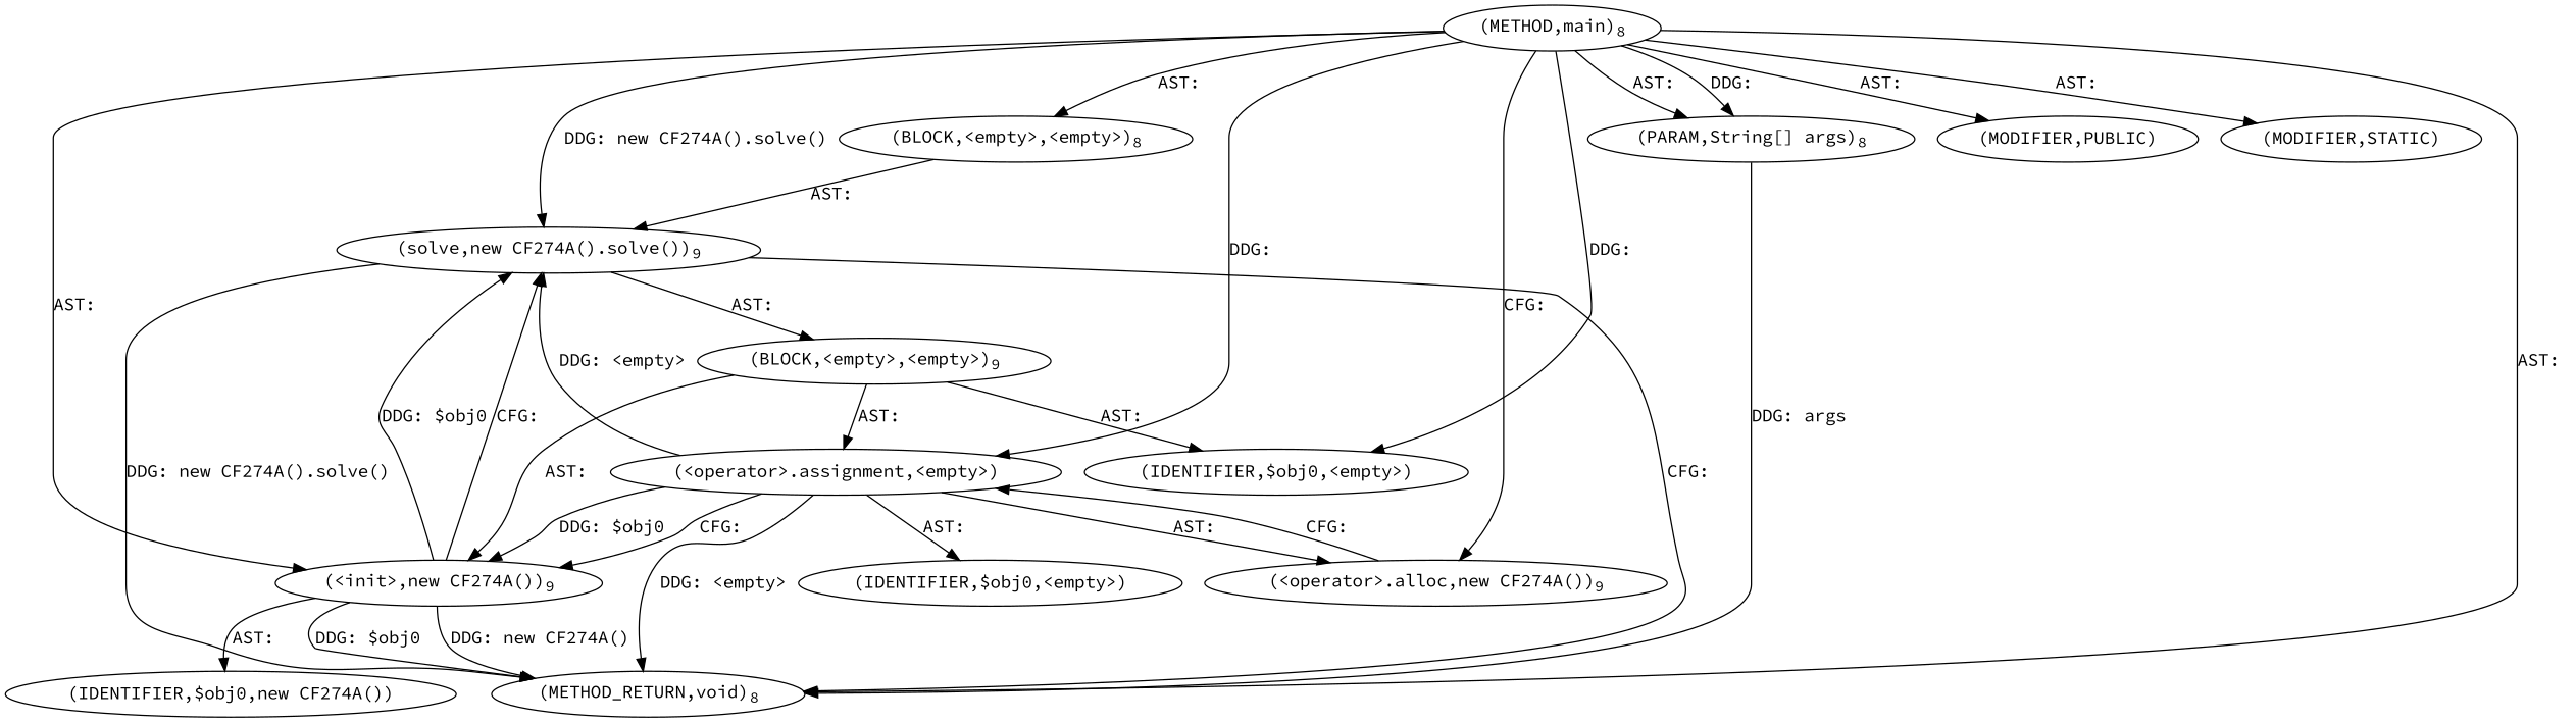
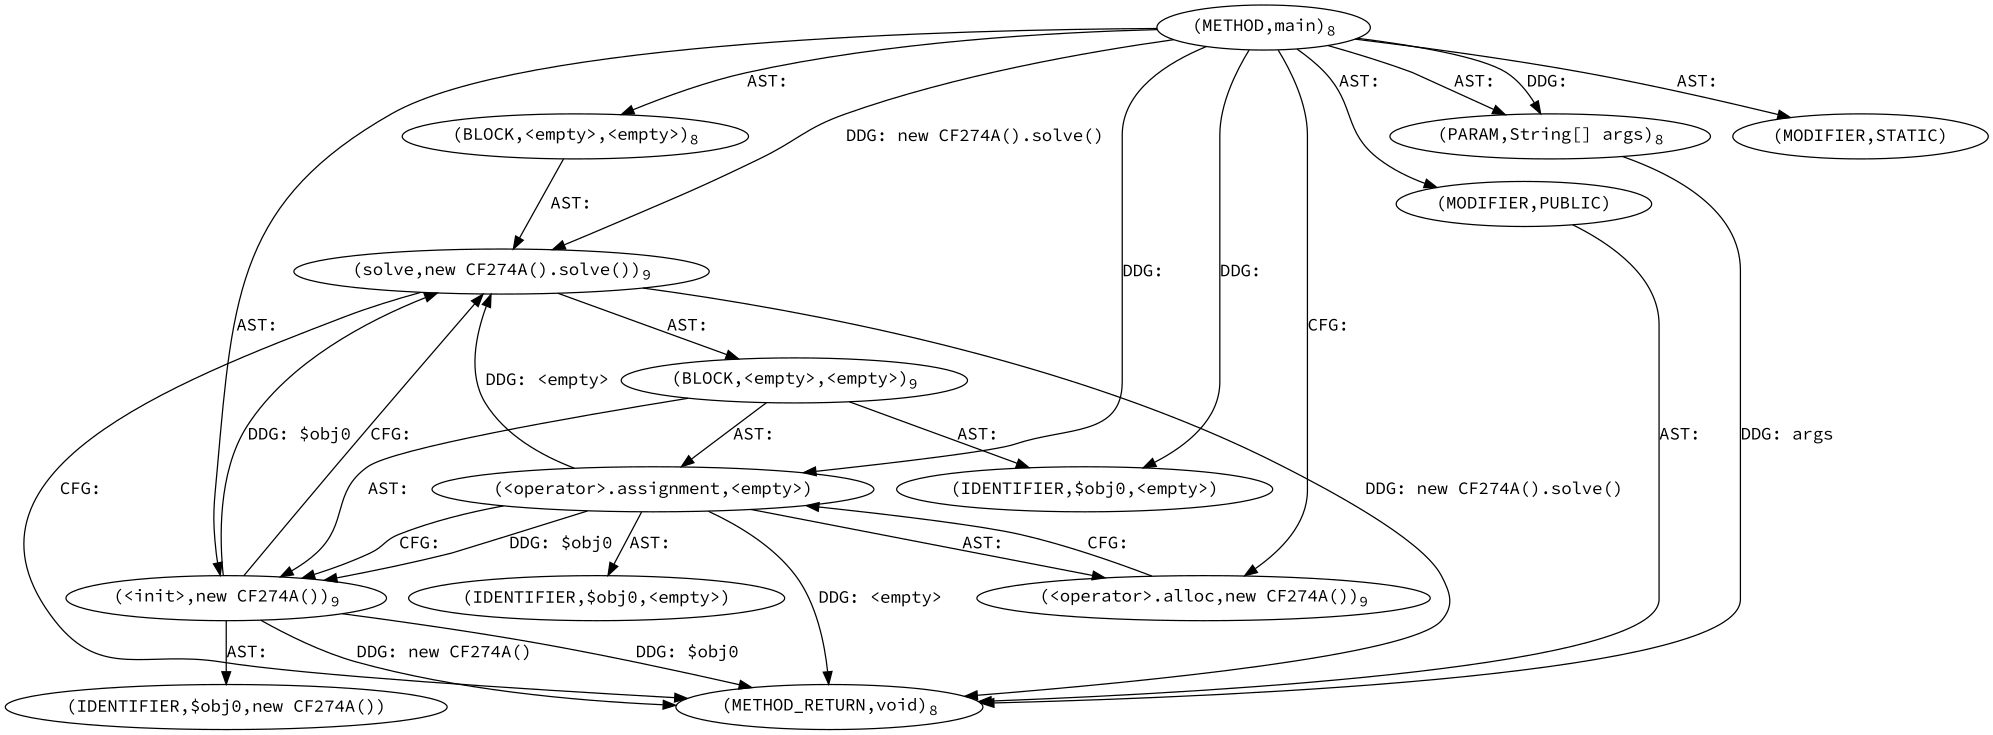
  digraph {
    fontname="Source Code Pro"
    node [fontname="Source Code Pro"]
    edge [fontname="Source Code Pro"]
    n1 [label=<(METHOD,main)<SUB>8</SUB>>]
    n2 [label=<(PARAM,String[] args)<SUB>8</SUB>>]
    n3 [label=<(BLOCK,&lt;empty&gt;,&lt;empty&gt;)<SUB>8</SUB>>]
    n4 [label=<(solve,new CF274A().solve())<SUB>9</SUB>>]
    n5 [label=<(&lt;operator&gt;.assignment,&lt;empty&gt;)>]
    n6 [label=<(&lt;operator&gt;.alloc,new CF274A())<SUB>9</SUB>>]
    n7 [label=<(&lt;init&gt;,new CF274A())<SUB>9</SUB>>]
    n8 [label=<(IDENTIFIER,$obj0,&lt;empty&gt;)>]
    n9 [label=<(MODIFIER,PUBLIC)>]
    n10 [label=<(MODIFIER,STATIC)>]
    n11 [label=<(METHOD_RETURN,void)<SUB>8</SUB>>]
    n12 [label=<(BLOCK,&lt;empty&gt;,&lt;empty&gt;)<SUB>9</SUB>>]
    n13 [label=<(IDENTIFIER,$obj0,&lt;empty&gt;)>]
    n14 [label=<(IDENTIFIER,$obj0,new CF274A())>]
    n1 -> n2 [label="AST: "]
    n1 -> n2 [label="DDG: "]
    n1 -> n3 [label="AST: "]
    n1 -> n4 [label="DDG: new CF274A().solve()"]
    n1 -> n5 [label="DDG: "]
    n1 -> n6 [label="CFG: "]
    n1 -> n7 [label="AST: "]
    n1 -> n8 [label="DDG: "]
    n1 -> n9 [label="AST: "]
    n1 -> n10 [label="AST: "]
-   n1 -> n11 [label="AST: "]
+   n9 -> n11 [label="AST: "]
    n2 -> n11 [label="DDG: args"]
    n3 -> n4 [label="AST: "]
    n4 -> n11 [label="CFG: "]
    n4 -> n11 [label="DDG: new CF274A().solve()"]
    n4 -> n12 [label="AST: "]
    n5 -> n4 [label="DDG: &lt;empty&gt;"]
    n5 -> n6 [label="AST: "]
    n5 -> n7 [label="CFG: "]
    n5 -> n7 [label="DDG: $obj0"]
    n5 -> n11 [label="DDG: &lt;empty&gt;"]
    n5 -> n13 [label="AST: "]
    n6 -> n5 [label="CFG: "]
    n7 -> n4 [label="CFG: "]
    n7 -> n4 [label="DDG: $obj0"]
    n7 -> n11 [label="DDG: $obj0"]
    n7 -> n11 [label="DDG: new CF274A()"]
    n7 -> n14 [label="AST: "]
    n12 -> n5 [label="AST: "]
    n12 -> n7 [label="AST: "]
    n12 -> n8 [label="AST: "]
  }
